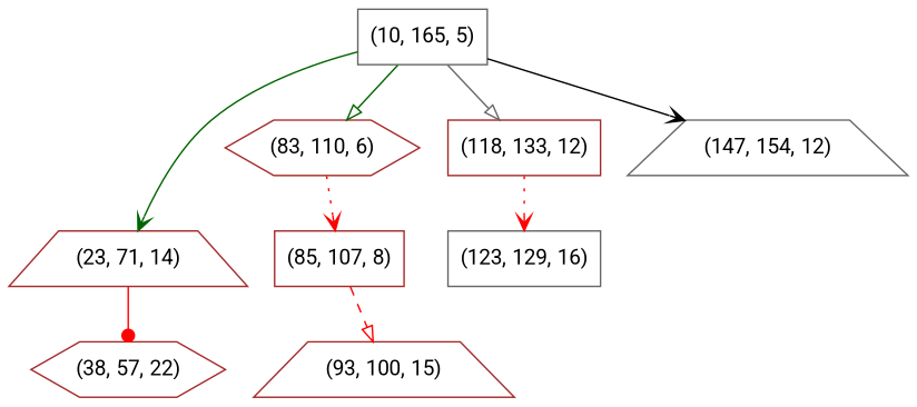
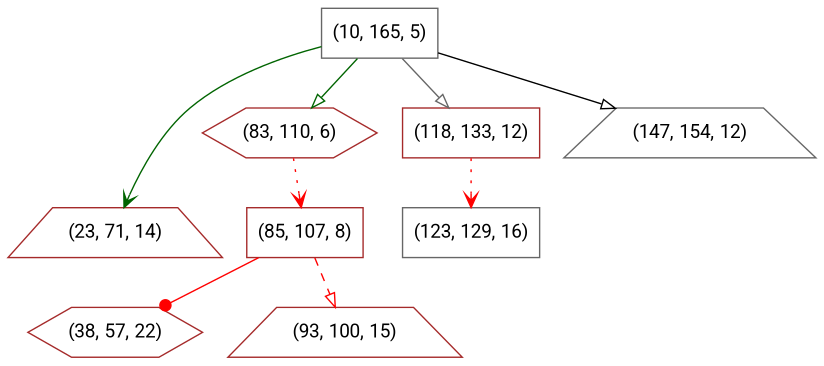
  digraph {
    fontname=Roboto
    node [color=brown fontname=Roboto shape=box]
    edge [arrowhead=vee color=red fontname=Roboto style=solid]
    "(10, 165, 5)" [color=gray40]
    "(23, 71, 14)" [shape=trapezium]
    "(83, 110, 6)" [shape=hexagon]
    "(118, 133, 12)"
    "(147, 154, 12)" [color=gray40 shape=trapezium]
    "(38, 57, 22)" [shape=hexagon]
    "(85, 107, 8)"
    "(123, 129, 16)" [color=gray40]
    "(93, 100, 15)" [shape=trapezium]
    "(10, 165, 5)" -> "(23, 71, 14)" [color=darkgreen]
    "(10, 165, 5)" -> "(83, 110, 6)" [arrowhead=onormal color=darkgreen]
    "(10, 165, 5)" -> "(118, 133, 12)" [arrowhead=onormal color=gray40]
-   "(10, 165, 5)" -> "(147, 154, 12)" [color=black]
-   "(23, 71, 14)" -> "(38, 57, 22)" [arrowhead=dot]
+   "(10, 165, 5)" -> "(147, 154, 12)" [arrowhead=onormal color=black]
+   "(85, 107, 8)" -> "(38, 57, 22)" [arrowhead=dot]
    "(83, 110, 6)" -> "(85, 107, 8)" [style=dotted]
    "(118, 133, 12)" -> "(123, 129, 16)" [style=dotted]
    "(85, 107, 8)" -> "(93, 100, 15)" [arrowhead=onormal style=dashed]
  }
